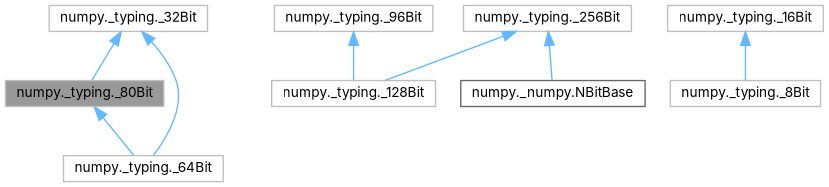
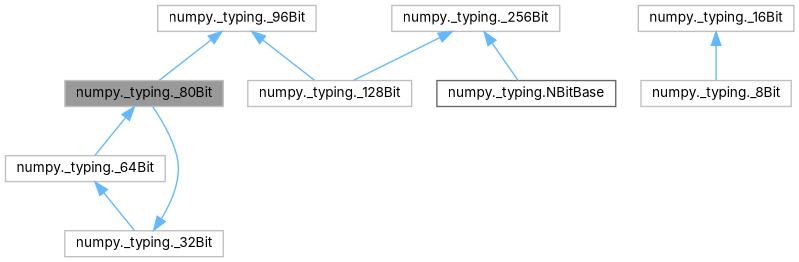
  digraph {
    fontname=Inter
    node [color=grey75 fillcolor=white fontname=Inter fontsize=10 shape=box style=filled]
    edge [color=steelblue1 dir=back fontname=Inter fontsize=10 labelfontname=Helvetica labelfontsize=10 style=solid]
    n1 [fillcolor=grey60 fontcolor=black height=0.2 label="numpy._typing._80Bit" width=0.4]
    n2 [height=0.2 label="numpy._typing._64Bit" width=0.4]
    n3 [height=0.2 label="numpy._typing._32Bit" width=0.4]
    n4 [height=0.2 label="numpy._typing._96Bit" width=0.4]
    n5 [height=0.2 label="numpy._typing._128Bit" width=0.4]
    n6 [height=0.2 label="numpy._typing._256Bit" width=0.4]
-   n7 [color=gray40 height=0.2 label="numpy._numpy.NBitBase" width=0.4]
+   n7 [color=gray40 height=0.2 label="numpy._typing.NBitBase" width=0.4]
    n8 [height=0.2 label="numpy._typing._16Bit" width=0.4]
    n9 [height=0.2 label="numpy._typing._8Bit" width=0.4]
    n1 -> n2
-   n3 -> n2
+   n2 -> n3
    n3 -> n1
+   n4 -> n1
    n4 -> n5
    n6 -> n5
    n6 -> n7
    n8 -> n9
  }
